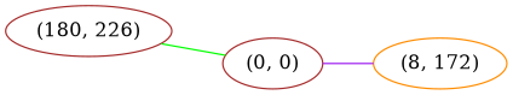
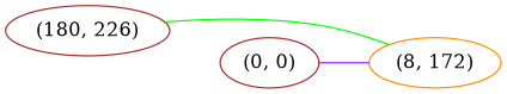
  graph {
    rankdir=LR
    node [color=brown]
    "(8, 172)" [color=darkorange]
    "(0, 0)"
    n3 [label="(180, 226)"]
    "(0, 0)" -- "(8, 172)" [color=purple weight=4]
-   n3 -- "(0, 0)" [color=green weight=2]
+   n3 -- "(8, 172)" [color=green weight=2]
  }
